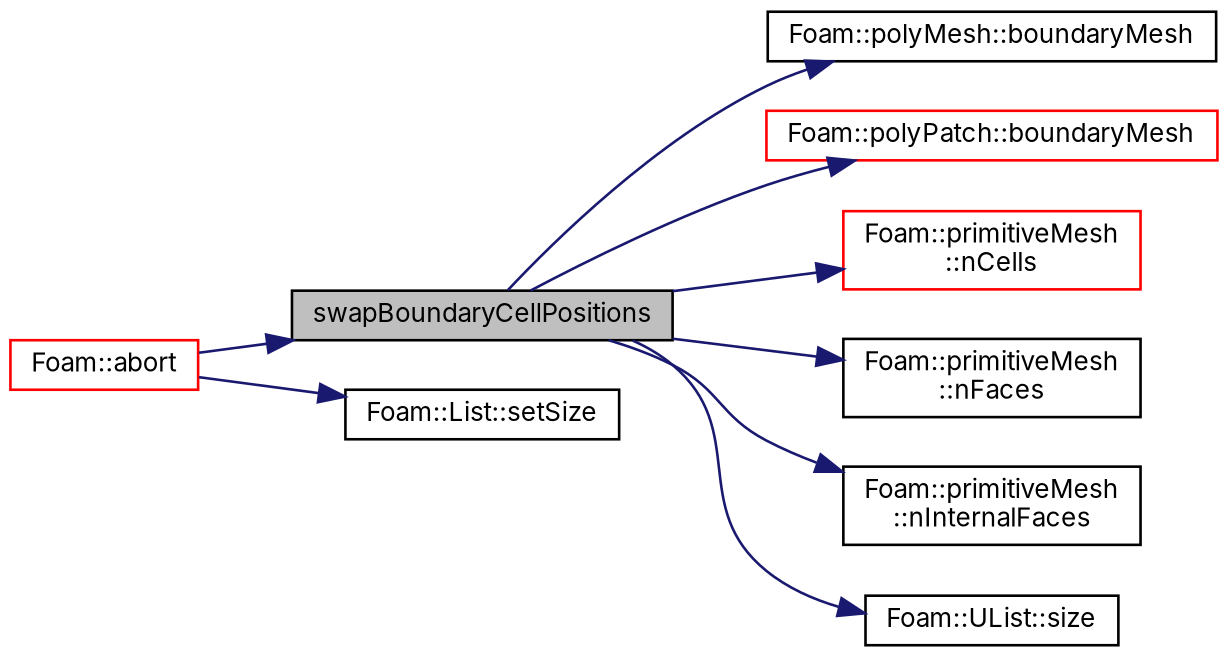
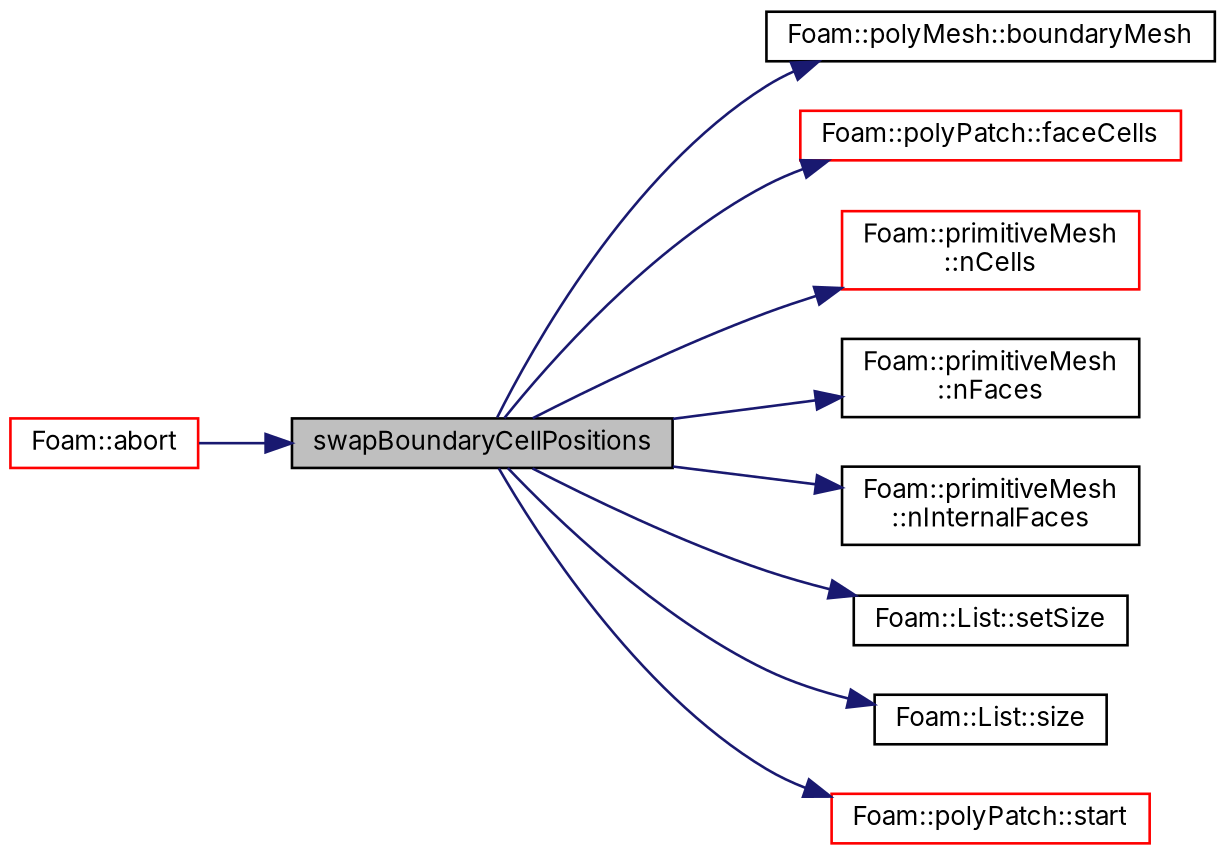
  digraph {
    fontname=Inter
    rankdir=LR
    node [color=black fontname=Inter fontsize=10 shape=record]
    edge [color=midnightblue fontname=Inter fontsize=10 labelfontname=FreeSans labelfontsize=10 style=solid]
    n1 [fillcolor=grey75 fontcolor=black height=0.2 label=swapBoundaryCellPositions style=filled width=0.4]
    n2 [height=0.2 label="Foam::polyMesh::boundaryMesh" width=0.4]
-   n3 [color=red height=0.2 label="Foam::polyPatch::boundaryMesh" width=0.4]
+   n3 [color=red height=0.2 label="Foam::polyPatch::faceCells" width=0.4]
    n4 [color=red height=0.2 label="Foam::primitiveMesh\l::nCells" width=0.4]
    n5 [height=0.2 label="Foam::primitiveMesh\l::nFaces" width=0.4]
    n6 [height=0.2 label="Foam::primitiveMesh\l::nInternalFaces" width=0.4]
    n7 [height=0.2 label="Foam::List::setSize" width=0.4]
-   n8 [height=0.2 label="Foam::UList::size" width=0.4]
+   n8 [height=0.2 label="Foam::List::size" width=0.4]
+   n9 [color=red height=0.2 label="Foam::polyPatch::start" width=0.4]
    n10 [color=red height=0.2 label="Foam::abort" width=0.4]
    n1 -> n2
    n1 -> n3
    n1 -> n4
    n1 -> n5
    n1 -> n6
-   n10 -> n7
+   n1 -> n7
    n1 -> n8
+   n1 -> n9
    n10 -> n1
  }
